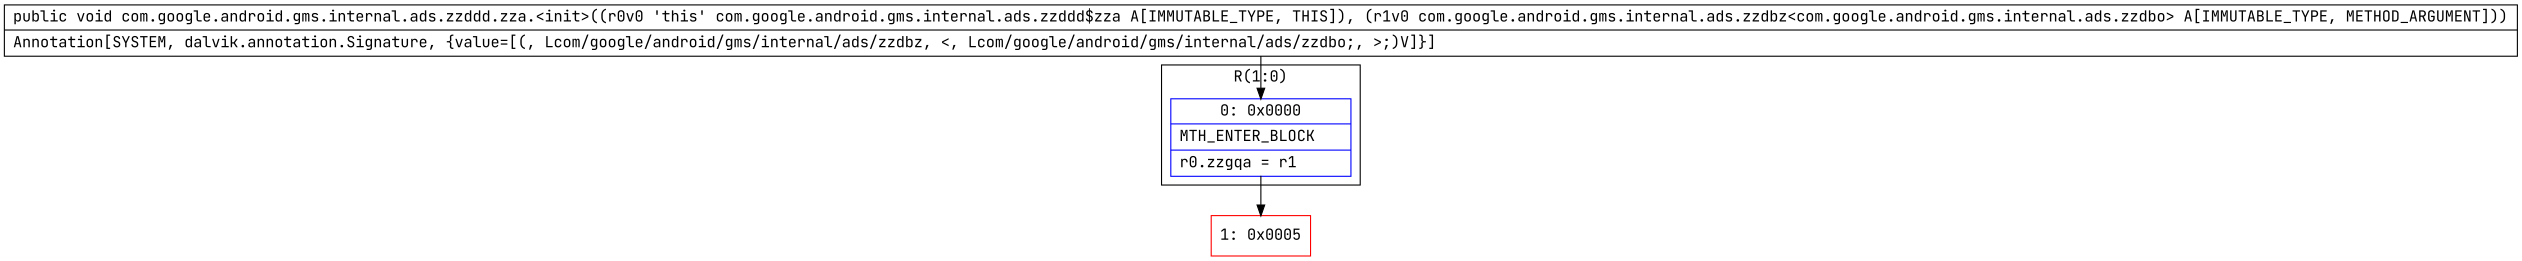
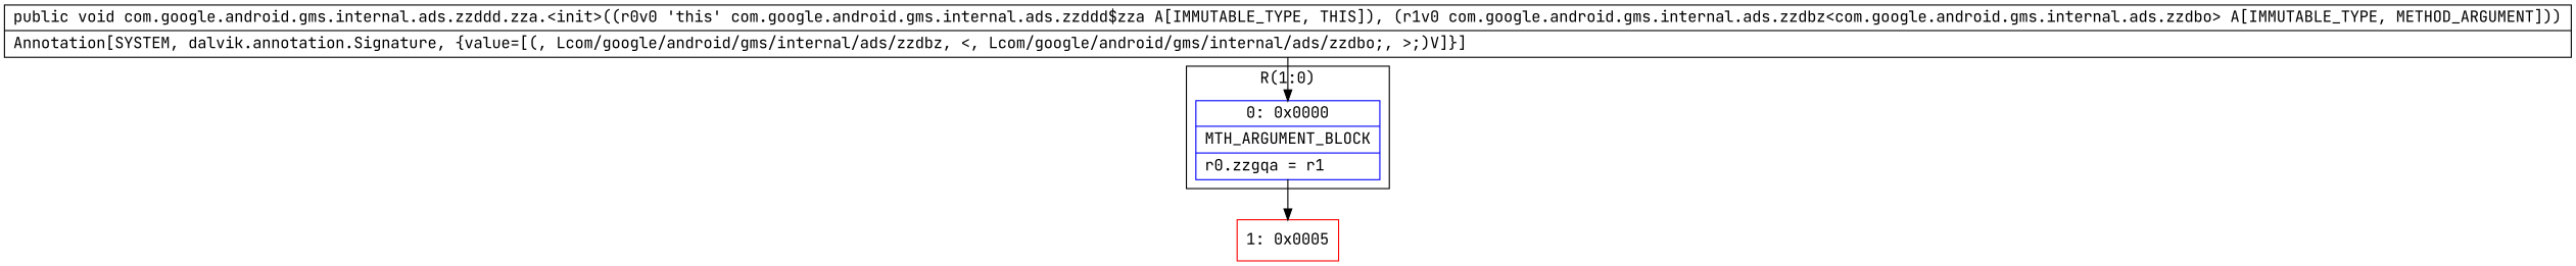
  digraph {
    fontname="JetBrains Mono"
    node [shape=record fontname="JetBrains Mono"]
    edge [fontname="JetBrains Mono"]
-   n1 [color=blue label="{0\:\ 0x0000|MTH_ENTER_BLOCK\l|r0.zzgqa = r1\l}"]
+   n1 [color=blue label="{0\:\ 0x0000|MTH_ARGUMENT_BLOCK\l|r0.zzgqa = r1\l}"]
    n2 [color=red label="{1\:\ 0x0005}"]
    n3 [label="{public void com.google.android.gms.internal.ads.zzddd.zza.\<init\>((r0v0 'this' com.google.android.gms.internal.ads.zzddd$zza A[IMMUTABLE_TYPE, THIS]), (r1v0 com.google.android.gms.internal.ads.zzdbz\<com.google.android.gms.internal.ads.zzdbo\> A[IMMUTABLE_TYPE, METHOD_ARGUMENT]))  | Annotation[SYSTEM, dalvik.annotation.Signature, \{value=[(, Lcom\/google\/android\/gms\/internal\/ads\/zzdbz, \<, Lcom\/google\/android\/gms\/internal\/ads\/zzdbo;, \>;)V]\}]\l}"]
    subgraph cluster_1 {
      label="R(1:0)"
      n1
    }
    n1 -> n2
    n3 -> n1
  }
